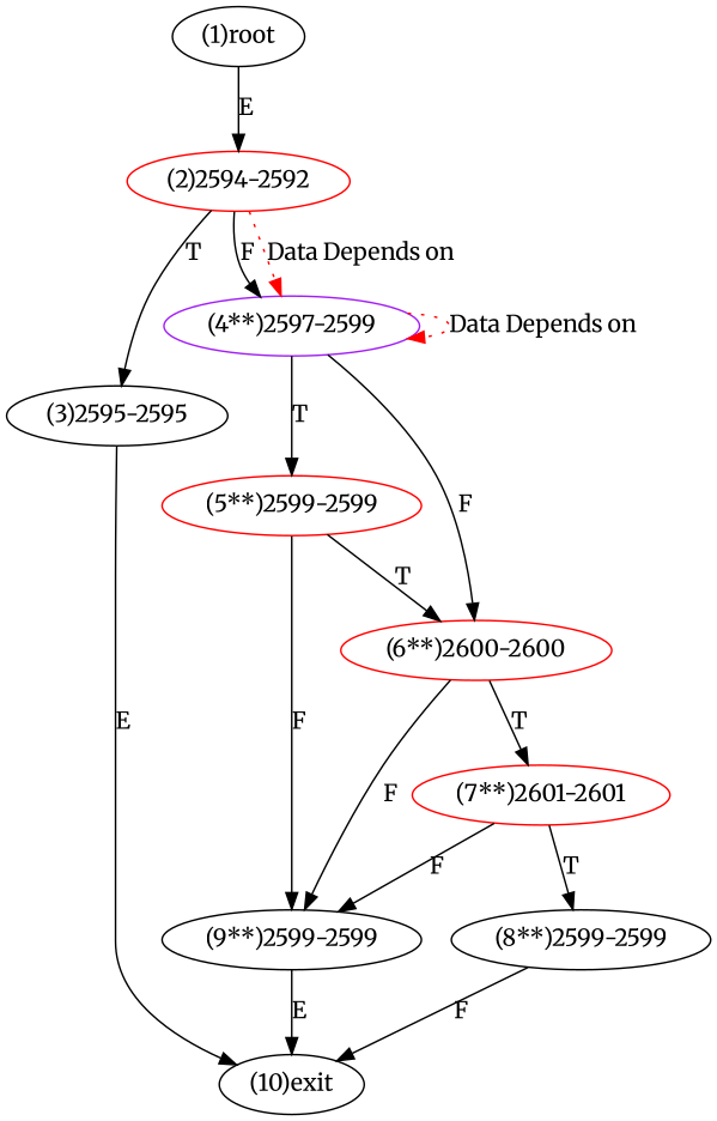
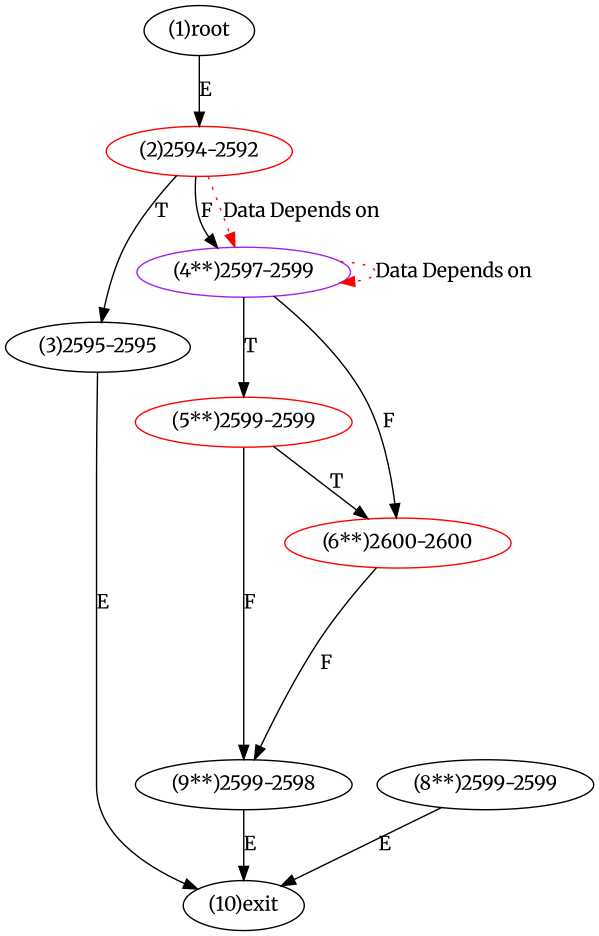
  digraph {
    fontname=Merriweather
    node [fontname=Merriweather]
    edge [fontname=Merriweather]
    n1 [label="(1)root"]
    n2 [color=red label="(2)2594-2592"]
    n3 [label="(3)2595-2595"]
    n4 [color=purple label="(4**)2597-2599"]
    n5 [label="(10)exit"]
    n6 [color=red label="(5**)2599-2599"]
    n7 [color=red label="(6**)2600-2600"]
-   n8 [label="(9**)2599-2599"]
-   n9 [color=red label="(7**)2601-2601"]
+   n8 [label="(9**)2599-2598"]
    n10 [label="(8**)2599-2599"]
    n1 -> n2 [label=E]
    n2 -> n3 [label=T]
    n2 -> n4 [label=F]
    n2 -> n4 [color=red label="Data Depends on" style=dotted]
    n3 -> n5 [label=E]
    n4 -> n4 [color=red label="Data Depends on" style=dotted]
    n4 -> n6 [label=T]
    n4 -> n7 [label=F]
    n6 -> n7 [label=T]
    n6 -> n8 [label=F]
    n7 -> n8 [label=F]
-   n7 -> n9 [label=T]
    n8 -> n5 [label=E]
-   n9 -> n8 [label=F]
-   n9 -> n10 [label=T]
-   n10 -> n5 [label=F]
+   n10 -> n5 [label=E]
  }
